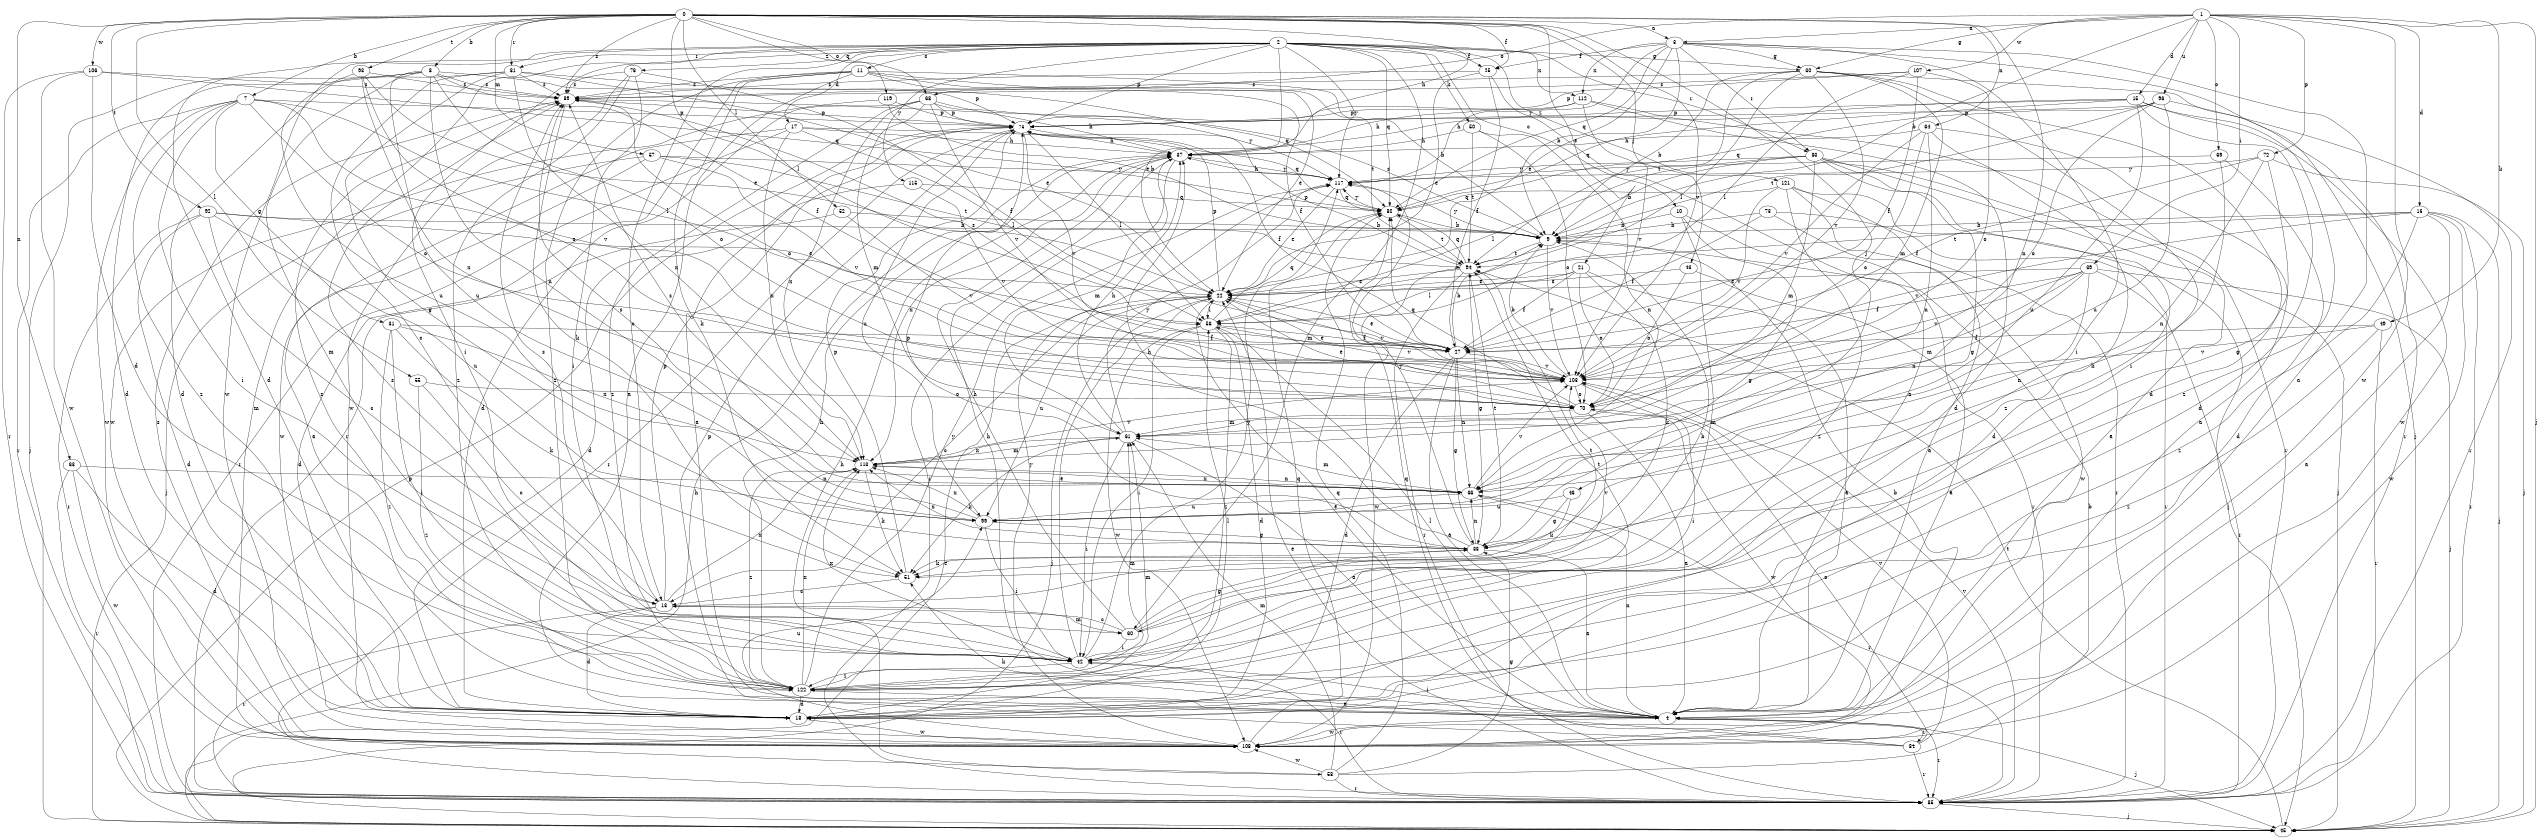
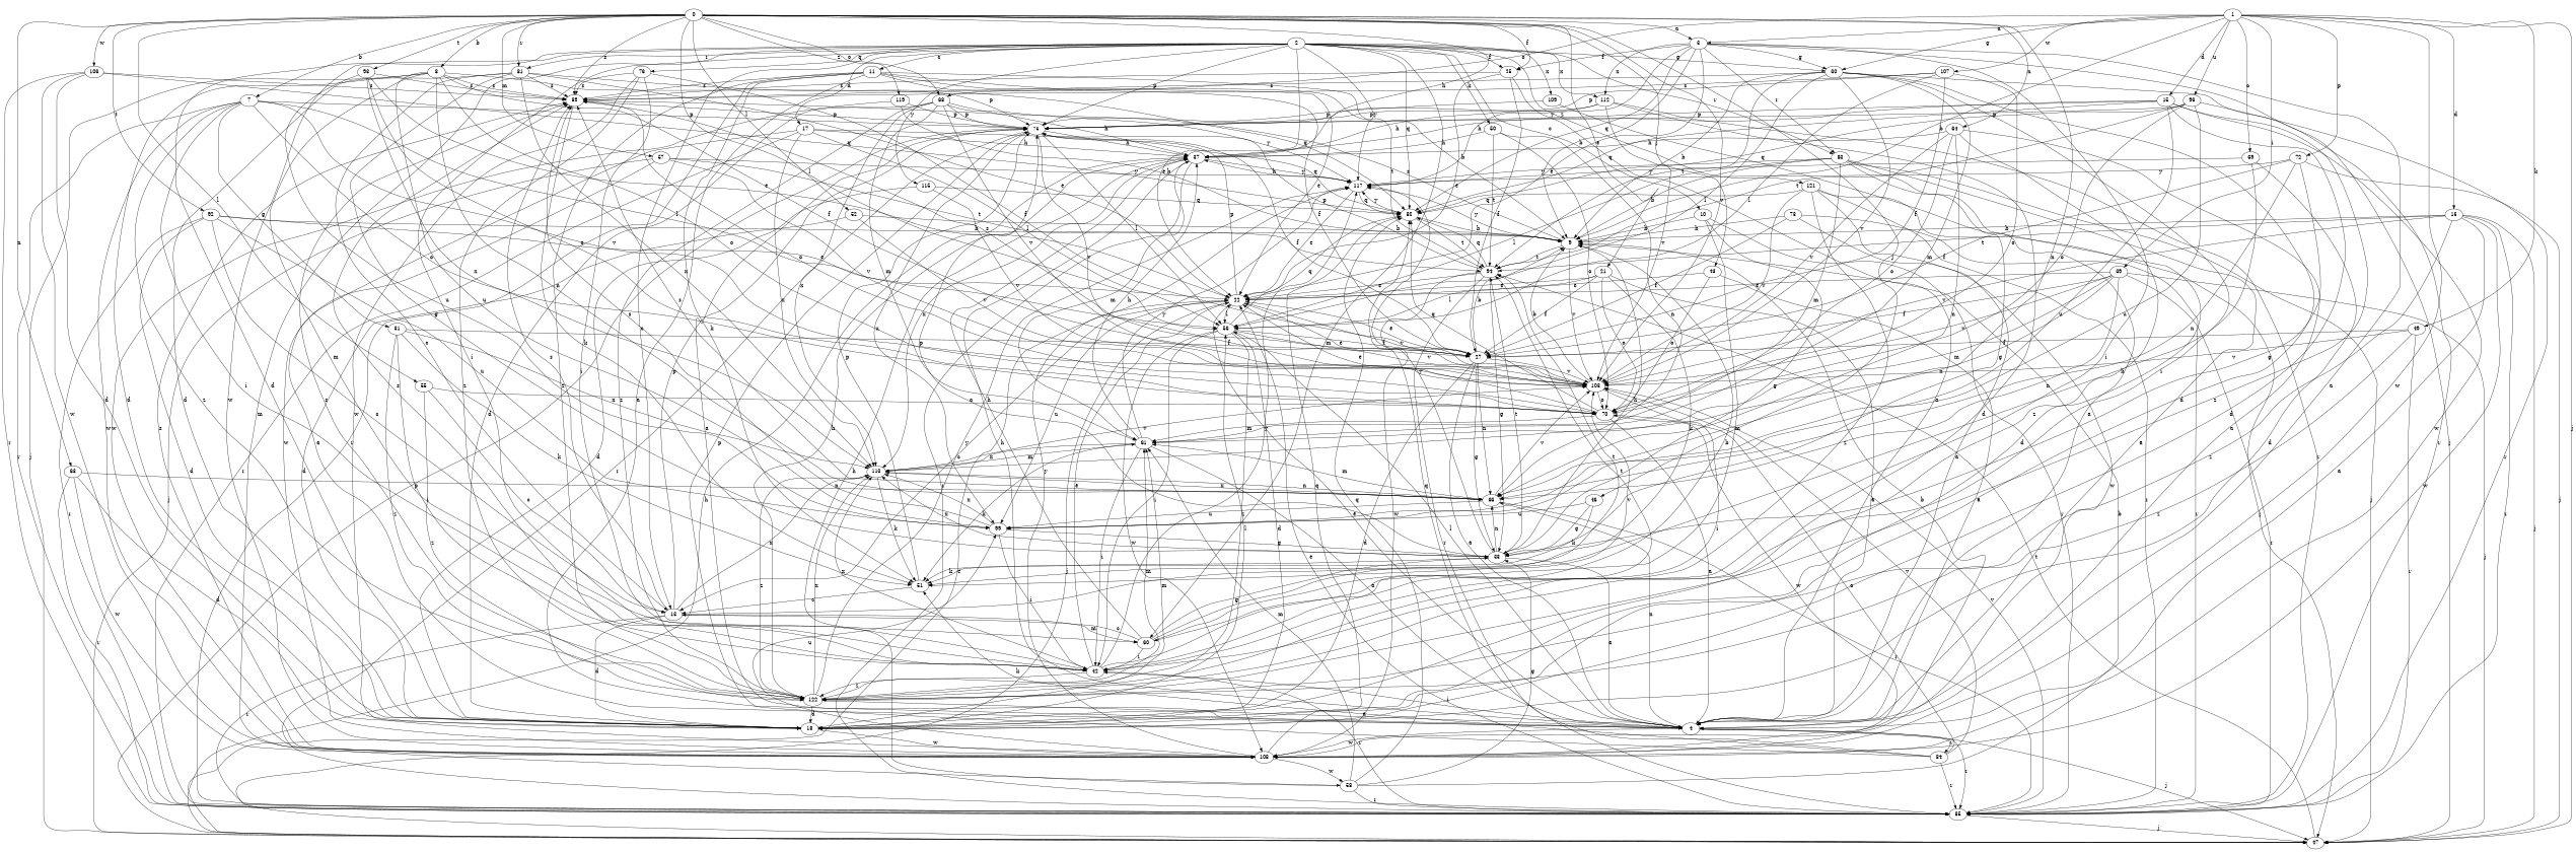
  strict digraph {
    0
    3
    7
    8
    21
    25
    37
    43
    46
    52
    55
    56
    57
    63
    64
    66
    68
    81
    89
    92
    93
    103
    106
    119
    9
    30
-   47 [label=45]
+   47
    22
    42
    80
    83
    112
    117
    4
    108
    75
    85
    31
    70
    122
    18
    60
    27
    99
    51
    113
    61
    n48 [label=33]
    13
    94
    1
    15
    16
    39
    49
    69
    72
    96
    107
    73
    2
    10
    11
    17
    50
    58
    76
+   109
    115
    121
    84
    0 -> 3 [label=a]
    0 -> 7 [label=b]
    0 -> 8 [label=b]
    0 -> 21 [label=e]
    0 -> 25 [label=f]
    0 -> 37 [label=h]
    0 -> 43 [label=j]
    0 -> 46 [label=j]
    0 -> 52 [label=l]
    0 -> 55 [label=l]
    0 -> 56 [label=l]
    0 -> 57 [label=m]
    0 -> 63 [label=n]
    0 -> 64 [label=n]
    0 -> 66 [label=n]
    0 -> 68 [label=o]
    0 -> 81 [label=r]
    0 -> 89 [label=s]
    0 -> 92 [label=t]
    0 -> 93 [label=t]
    0 -> 103 [label=v]
    0 -> 106 [label=w]
    0 -> 119 [label=z]
    3 -> 25 [label=f]
    3 -> 9 [label=b]
    3 -> 30 [label=g]
    3 -> 47 [label=j]
    3 -> 22 [label=e]
    3 -> 42 [label=i]
    3 -> 80 [label=q]
    3 -> 83 [label=r]
    3 -> 112 [label=x]
    3 -> 117 [label=y]
    3 -> 4 [label=a]
    7 -> 56 [label=l]
    7 -> 103 [label=v]
    7 -> 42 [label=i]
    7 -> 108 [label=w]
    7 -> 75 [label=p]
    7 -> 85 [label=r]
    7 -> 31 [label=g]
    7 -> 70 [label=o]
    7 -> 122 [label=z]
    8 -> 66 [label=n]
    8 -> 89 [label=s]
    8 -> 47 [label=j]
    8 -> 75 [label=p]
    8 -> 70 [label=o]
    8 -> 18 [label=d]
    8 -> 60 [label=m]
    8 -> 27 [label=f]
    8 -> 99 [label=u]
    21 -> 56 [label=l]
    21 -> 22 [label=e]
    21 -> 4 [label=a]
    21 -> 70 [label=o]
    21 -> 27 [label=f]
    21 -> 51 [label=k]
    25 -> 89 [label=s]
    25 -> 22 [label=e]
    25 -> 4 [label=a]
    25 -> 27 [label=f]
    37 -> 117 [label=y]
    37 -> 85 [label=r]
    37 -> 113 [label=x]
    37 -> 61 [label=m]
    43 -> 22 [label=e]
    43 -> 4 [label=a]
    43 -> 70 [label=o]
    46 -> 99 [label=u]
    46 -> 51 [label=k]
    46 -> n48 [label=g]
    52 -> 103 [label=v]
    52 -> 9 [label=b]
    52 -> 18 [label=d]
    55 -> 70 [label=o]
    55 -> 122 [label=z]
    55 -> 13 [label=c]
    56 -> 103 [label=v]
    56 -> 42 [label=i]
    56 -> 80 [label=q]
    56 -> 108 [label=w]
    56 -> 122 [label=z]
    56 -> 18 [label=d]
    56 -> 27 [label=f]
    57 -> 103 [label=v]
    57 -> 47 [label=j]
    57 -> 117 [label=y]
    57 -> 4 [label=a]
    57 -> 94 [label=t]
    63 -> 66 [label=n]
    63 -> 108 [label=w]
    63 -> 85 [label=r]
    63 -> 18 [label=d]
    64 -> 37 [label=h]
    64 -> 66 [label=n]
    64 -> 103 [label=v]
    64 -> 4 [label=a]
    64 -> 70 [label=o]
    64 -> 122 [label=z]
    66 -> 89 [label=s]
    66 -> 103 [label=v]
    66 -> 85 [label=r]
    66 -> 99 [label=u]
    66 -> 113 [label=x]
    66 -> 61 [label=m]
    68 -> 37 [label=h]
    68 -> 103 [label=v]
    68 -> 117 [label=y]
    68 -> 75 [label=p]
    68 -> 122 [label=z]
    68 -> 18 [label=d]
    68 -> 113 [label=x]
    68 -> 61 [label=m]
    81 -> 89 [label=s]
    81 -> 22 [label=e]
    81 -> 80 [label=q]
    81 -> 18 [label=d]
    81 -> 113 [label=x]
    81 -> n48 [label=g]
    81 -> 13 [label=c]
    89 -> 75 [label=p]
    89 -> 70 [label=o]
    89 -> 51 [label=k]
    92 -> 9 [label=b]
    92 -> 22 [label=e]
    92 -> 85 [label=r]
    92 -> 18 [label=d]
    92 -> 99 [label=u]
    92 -> 13 [label=c]
    93 -> 89 [label=s]
    93 -> 22 [label=e]
    93 -> 70 [label=o]
    93 -> 99 [label=u]
    93 -> 113 [label=x]
    103 -> 9 [label=b]
    103 -> 22 [label=e]
    103 -> 42 [label=i]
    103 -> 70 [label=o]
    106 -> 89 [label=s]
    106 -> 80 [label=q]
    106 -> 108 [label=w]
    106 -> 85 [label=r]
-   106 -> 42 [label=d]
+   106 -> 18 [label=d]
    119 -> 9 [label=b]
    119 -> 108 [label=w]
    119 -> 75 [label=p]
    9 -> 89 [label=s]
    9 -> 103 [label=v]
    9 -> 117 [label=y]
    9 -> 94 [label=t]
    30 -> 56 [label=l]
    30 -> 89 [label=s]
    30 -> 103 [label=v]
    30 -> 9 [label=b]
    30 -> 42 [label=i]
    30 -> 85 [label=r]
    30 -> 18 [label=d]
    30 -> 61 [label=m]
    30 -> 94 [label=t]
    47 -> 37 [label=h]
    47 -> 22 [label=e]
    47 -> 75 [label=p]
    47 -> 94 [label=t]
    22 -> 56 [label=l]
    22 -> 103 [label=v]
    22 -> 47 [label=j]
    22 -> 75 [label=p]
    22 -> 99 [label=u]
    22 -> 13 [label=c]
    42 -> 89 [label=s]
    42 -> 22 [label=e]
    42 -> 117 [label=y]
    42 -> 85 [label=r]
    42 -> 122 [label=z]
    42 -> 113 [label=x]
    42 -> 94 [label=t]
    80 -> 9 [label=b]
    80 -> 117 [label=y]
    80 -> 94 [label=t]
    83 -> 56 [label=l]
    83 -> 9 [label=b]
    83 -> 47 [label=j]
    83 -> 117 [label=y]
    83 -> 4 [label=a]
    83 -> 18 [label=d]
    83 -> 61 [label=m]
    83 -> n48 [label=g]
    112 -> 37 [label=h]
    112 -> 103 [label=v]
    112 -> 75 [label=p]
    112 -> 85 [label=r]
    112 -> 18 [label=d]
    117 -> 37 [label=h]
    117 -> 22 [label=e]
    117 -> 80 [label=q]
    4 -> 37 [label=h]
    4 -> 56 [label=l]
    4 -> 66 [label=n]
    4 -> 47 [label=j]
    4 -> 22 [label=e]
    4 -> 42 [label=i]
    4 -> 108 [label=w]
    4 -> 85 [label=r]
    4 -> 84 [label=r]
    108 -> 89 [label=s]
    108 -> 9 [label=b]
    108 -> 80 [label=q]
    108 -> 117 [label=y]
    108 -> 99 [label=u]
    75 -> 37 [label=h]
    75 -> 56 [label=l]
    75 -> 103 [label=v]
    75 -> 4 [label=a]
    75 -> 85 [label=r]
    75 -> 27 [label=f]
    75 -> 99 [label=u]
    85 -> 103 [label=v]
    85 -> 47 [label=j]
    85 -> 22 [label=e]
    31 -> 42 [label=i]
    31 -> 122 [label=z]
    31 -> 27 [label=f]
    31 -> 51 [label=k]
    31 -> 113 [label=x]
    70 -> 22 [label=e]
    70 -> 80 [label=q]
    70 -> 4 [label=a]
    70 -> 108 [label=w]
    70 -> 61 [label=m]
    122 -> 37 [label=h]
    122 -> 89 [label=s]
    122 -> 117 [label=y]
    122 -> 4 [label=a]
    122 -> 18 [label=d]
    122 -> 113 [label=x]
    122 -> 61 [label=m]
    18 -> 56 [label=l]
    18 -> 108 [label=w]
    18 -> 61 [label=m]
    60 -> 37 [label=h]
    60 -> 9 [label=b]
    60 -> 42 [label=i]
    60 -> n48 [label=g]
    60 -> 13 [label=c]
    60 -> 94 [label=t]
    27 -> 66 [label=n]
    27 -> 89 [label=s]
    27 -> 103 [label=v]
    27 -> 9 [label=b]
    27 -> 22 [label=e]
    27 -> 4 [label=a]
    27 -> 18 [label=d]
    27 -> n48 [label=g]
    99 -> 89 [label=s]
    99 -> 42 [label=i]
    99 -> 113 [label=x]
    99 -> n48 [label=g]
    51 -> 75 [label=p]
    51 -> 13 [label=c]
    113 -> 66 [label=n]
    113 -> 103 [label=v]
    113 -> 122 [label=z]
    113 -> 51 [label=k]
    113 -> 61 [label=m]
    61 -> 37 [label=h]
    61 -> 42 [label=i]
    61 -> 117 [label=y]
    61 -> 4 [label=a]
    61 -> 51 [label=k]
    61 -> 113 [label=x]
-   n48 -> 37 [label=h]
+   n48 -> 9 [label=h]
    n48 -> 66 [label=n]
    n48 -> 117 [label=y]
    n48 -> 4 [label=a]
    n48 -> 75 [label=p]
    n48 -> 51 [label=k]
    n48 -> 113 [label=x]
    n48 -> 94 [label=t]
    13 -> 89 [label=s]
    13 -> 103 [label=v]
    13 -> 75 [label=p]
    13 -> 85 [label=r]
    13 -> 18 [label=d]
    13 -> 60 [label=m]
    13 -> 113 [label=x]
    94 -> 22 [label=e]
    94 -> 80 [label=q]
    94 -> 108 [label=w]
    94 -> 75 [label=p]
    94 -> 85 [label=r]
    94 -> n48 [label=g]
    1 -> 3 [label=a]
    1 -> 68 [label=o]
    1 -> 9 [label=b]
    1 -> 30 [label=g]
    1 -> 47 [label=j]
    1 -> 108 [label=w]
    1 -> 15 [label=d]
    1 -> 16 [label=d]
    1 -> 39 [label=i]
    1 -> 49 [label=k]
    1 -> 69 [label=o]
    1 -> 72 [label=p]
    1 -> 96 [label=u]
    1 -> 107 [label=w]
    15 -> 37 [label=h]
    15 -> 80 [label=q]
    15 -> 108 [label=w]
    15 -> 75 [label=p]
    15 -> 122 [label=z]
    15 -> 18 [label=d]
    15 -> 99 [label=u]
    16 -> 103 [label=v]
    16 -> 9 [label=b]
    16 -> 47 [label=j]
    16 -> 4 [label=a]
    16 -> 108 [label=w]
    16 -> 85 [label=r]
    16 -> 122 [label=z]
    16 -> 94 [label=t]
    39 -> 66 [label=n]
    39 -> 103 [label=v]
    39 -> 47 [label=j]
    39 -> 22 [label=e]
    39 -> 85 [label=r]
    39 -> 27 [label=f]
    39 -> 113 [label=x]
    39 -> 61 [label=m]
    49 -> 103 [label=v]
    49 -> 85 [label=r]
    49 -> 122 [label=z]
    49 -> 27 [label=f]
    69 -> 117 [label=y]
    69 -> 18 [label=d]
    69 -> 51 [label=k]
    72 -> 66 [label=n]
    72 -> 47 [label=j]
    72 -> 117 [label=y]
    72 -> 27 [label=f]
    72 -> n48 [label=g]
    96 -> 80 [label=q]
    96 -> 75 [label=p]
    96 -> 85 [label=r]
    96 -> 70 [label=o]
    96 -> 99 [label=u]
    96 -> 94 [label=t]
    107 -> 56 [label=l]
    107 -> 89 [label=s]
    107 -> 75 [label=p]
    107 -> 70 [label=o]
    107 -> 27 [label=f]
    73 -> 9 [label=b]
    73 -> 108 [label=w]
    73 -> 85 [label=r]
    73 -> 27 [label=f]
    2 -> 25 [label=f]
    2 -> 81 [label=r]
    2 -> 30 [label=g]
    2 -> 22 [label=e]
    2 -> 42 [label=i]
    2 -> 80 [label=q]
    2 -> 83 [label=r]
    2 -> 112 [label=x]
    2 -> 117 [label=y]
    2 -> 108 [label=w]
    2 -> 75 [label=p]
    2 -> 18 [label=d]
    2 -> 60 [label=m]
    2 -> 13 [label=c]
    2 -> 10 [label=c]
    2 -> 11 [label=c]
    2 -> 17 [label=d]
    2 -> 50 [label=k]
    2 -> 58 [label=m]
    2 -> 76 [label=q]
+   2 -> 109 [label=x]
    2 -> 115 [label=y]
    2 -> 121 [label=z]
    10 -> 9 [label=b]
    10 -> 85 [label=r]
    10 -> 60 [label=m]
    10 -> n48 [label=g]
    11 -> 89 [label=s]
    11 -> 9 [label=b]
    11 -> 22 [label=e]
    11 -> 4 [label=a]
    11 -> 85 [label=r]
    11 -> 122 [label=z]
    11 -> 27 [label=f]
    11 -> 51 [label=k]
    11 -> 94 [label=t]
    17 -> 37 [label=h]
    17 -> 56 [label=l]
    17 -> 80 [label=q]
    17 -> 108 [label=w]
    17 -> 85 [label=r]
    17 -> 113 [label=x]
    50 -> 37 [label=h]
    50 -> 66 [label=n]
    50 -> 70 [label=o]
    50 -> 94 [label=t]
    58 -> 37 [label=h]
    58 -> 9 [label=b]
    58 -> 80 [label=q]
-   58 -> 108 [label=w]
+   108 -> 58 [label=w]
    58 -> 85 [label=r]
    58 -> 61 [label=m]
    58 -> n48 [label=g]
    76 -> 89 [label=s]
    76 -> 42 [label=i]
    76 -> 108 [label=w]
    76 -> 122 [label=z]
    76 -> 27 [label=f]
+   109 -> 4 [label=a]
+   109 -> 75 [label=p]
    115 -> 103 [label=v]
    115 -> 80 [label=q]
    115 -> 18 [label=d]
    121 -> 103 [label=v]
    121 -> 47 [label=j]
    121 -> 80 [label=q]
    121 -> 4 [label=a]
    121 -> 85 [label=r]
    121 -> 122 [label=z]
    84 -> 103 [label=v]
    84 -> 80 [label=q]
    84 -> 75 [label=p]
    84 -> 85 [label=r]
    84 -> 70 [label=o]
    84 -> 51 [label=k]
  }
